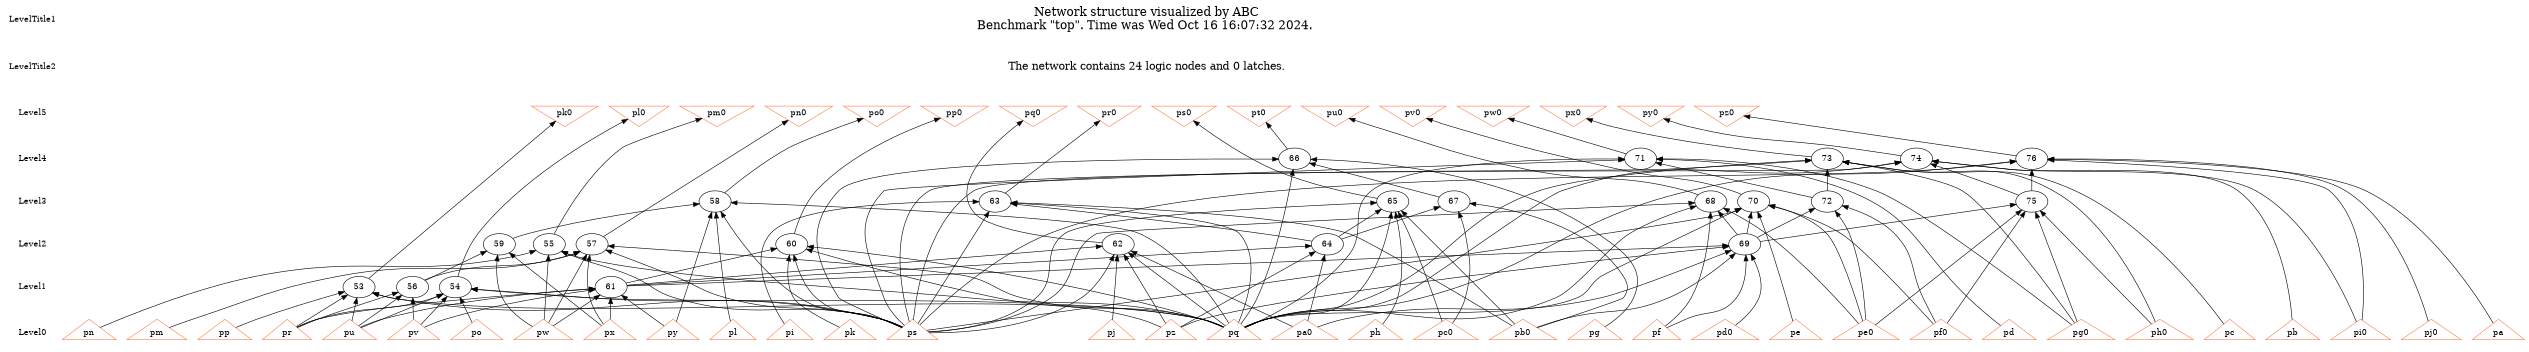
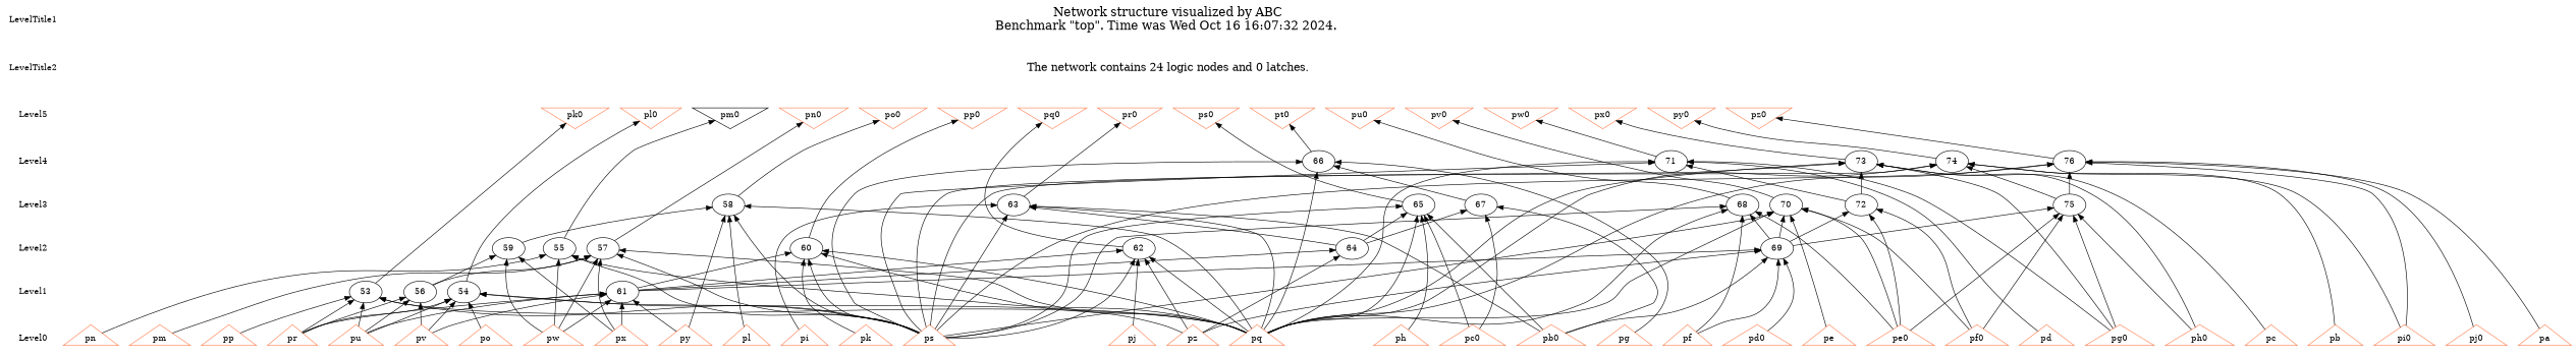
  digraph {
    node [shape=triangle color=coral fillcolor=coral]
    edge [dir=back style=solid]
    LevelTitle1 [shape=plaintext color="" fillcolor=""]
    LevelTitle2 [shape=plaintext color="" fillcolor=""]
    Level5 [shape=plaintext color="" fillcolor=""]
    Level4 [shape=plaintext color="" fillcolor=""]
    Level3 [shape=plaintext color="" fillcolor=""]
    Level2 [shape=plaintext color="" fillcolor=""]
    Level1 [shape=plaintext color="" fillcolor=""]
    Level0 [shape=plaintext color="" fillcolor=""]
    n9 [fontname="Times-Roman" fontsize=20 label="Network structure visualized by ABC\nBenchmark \"top\". Time was Wed Oct 16 16:07:32 2024. " shape=plaintext color="" fillcolor=""]
    n10 [fontname="Times-Roman" fontsize=18 label="The network contains 24 logic nodes and 0 latches.\n" shape=plaintext color="" fillcolor=""]
    n11 [label=pk0 shape=invtriangle]
    n12 [label=pl0 shape=invtriangle]
-   n13 [label=pm0 shape=invtriangle]
+   n13 [color=black label=pm0 shape=invtriangle]
    n14 [label=pn0 shape=invtriangle]
    n15 [label=po0 shape=invtriangle]
    n16 [label=pp0 shape=invtriangle]
    n17 [label=pq0 shape=invtriangle]
    n18 [label=pr0 shape=invtriangle]
    n19 [label=ps0 shape=invtriangle]
    n20 [label=pt0 shape=invtriangle]
    n21 [label=pu0 shape=invtriangle]
    n22 [label=pv0 shape=invtriangle]
    n23 [label=pw0 shape=invtriangle]
    n24 [label=px0 shape=invtriangle]
    n25 [label=py0 shape=invtriangle]
    n26 [label=pz0 shape=invtriangle]
    n27 [label="66\n" shape=ellipse color="" fillcolor=""]
    n28 [label="71\n" shape=ellipse color="" fillcolor=""]
    n29 [label="73\n" shape=ellipse color="" fillcolor=""]
    n30 [label="74\n" shape=ellipse color="" fillcolor=""]
    n31 [label="76\n" shape=ellipse color="" fillcolor=""]
    n32 [label="58\n" shape=ellipse color="" fillcolor=""]
    n33 [label="63\n" shape=ellipse color="" fillcolor=""]
    n34 [label="65\n" shape=ellipse color="" fillcolor=""]
    n35 [label="67\n" shape=ellipse color="" fillcolor=""]
    n36 [label="68\n" shape=ellipse color="" fillcolor=""]
    n37 [label="70\n" shape=ellipse color="" fillcolor=""]
    n38 [label="72\n" shape=ellipse color="" fillcolor=""]
    n39 [label="75\n" shape=ellipse color="" fillcolor=""]
    n40 [label="55\n" shape=ellipse color="" fillcolor=""]
    n41 [label="57\n" shape=ellipse color="" fillcolor=""]
    n42 [label="59\n" shape=ellipse color="" fillcolor=""]
    n43 [label="60\n" shape=ellipse color="" fillcolor=""]
    n44 [label="62\n" shape=ellipse color="" fillcolor=""]
    n45 [label="64\n" shape=ellipse color="" fillcolor=""]
    n46 [label="69\n" shape=ellipse color="" fillcolor=""]
    n47 [label="53\n" shape=ellipse color="" fillcolor=""]
    n48 [label="54\n" shape=ellipse color="" fillcolor=""]
    n49 [label="56\n" shape=ellipse color="" fillcolor=""]
    n50 [label="61\n" shape=ellipse color="" fillcolor=""]
    n51 [label=pp]
-   n52 [label=pa0]
    n53 [label=pq]
    n54 [label=pb0]
    n55 [label=pr]
    n56 [label=pc0]
    n57 [label=ps]
    n58 [label=pd0]
    n59 [label=pe0]
    n60 [label=pu]
    n61 [label=pf0]
    n62 [label=pv]
    n63 [label=pg0]
    n64 [label=pw]
    n65 [label=ph0]
    n66 [label=px]
    n67 [label=pi0]
    n68 [label=py]
    n69 [label=pj0]
    n70 [label=pz]
    n71 [label=pa]
    n72 [label=pb]
    n73 [label=pc]
    n74 [label=pd]
    n75 [label=pe]
    n76 [label=pf]
    n77 [label=pg]
    n78 [label=ph]
    n79 [label=pi]
    n80 [label=pj]
    n81 [label=pk]
    n82 [label=pl]
    n83 [label=pm]
    n84 [label=pn]
    n85 [label=po]
    subgraph sub_1 {
      LevelTitle1
      LevelTitle2
      Level5
      Level4
      Level3
      Level2
      Level1
      Level0
    }
    subgraph sub_2 {
      rank=same
      LevelTitle1
      n9
    }
    subgraph sub_3 {
      rank=same
      LevelTitle2
      n10
    }
    subgraph sub_4 {
      rank=same
      Level5
      n11
      n12
      n13
      n14
      n15
      n16
      n17
      n18
      n19
      n20
      n21
      n22
      n23
      n24
      n25
      n26
    }
    subgraph sub_5 {
      rank=same
      Level4
      n27
      n28
      n29
      n30
      n31
    }
    subgraph sub_6 {
      rank=same
      Level3
      n32
      n33
      n34
      n35
      n36
      n37
      n38
      n39
    }
    subgraph sub_7 {
      rank=same
      Level2
      n40
      n41
      n42
      n43
      n44
      n45
      n46
    }
    subgraph sub_8 {
      rank=same
      Level1
      n47
      n48
      n49
      n50
    }
    subgraph sub_9 {
      rank=same
      Level0
      n51
-     n52
      n53
      n54
      n55
      n56
      n57
      n58
      n59
      n60
      n61
      n62
      n63
      n64
      n65
      n66
      n67
      n68
      n69
      n70
      n71
      n72
      n73
      n74
      n75
      n76
      n77
      n78
      n79
      n80
      n81
      n82
      n83
      n84
      n85
    }
    LevelTitle1 -> LevelTitle2 [style=invis]
    LevelTitle2 -> Level5 [style=invis]
    Level5 -> Level4 [style=invis]
    Level4 -> Level3 [style=invis]
    Level3 -> Level2 [style=invis]
    Level2 -> Level1 [style=invis]
    Level1 -> Level0 [style=invis]
    n9 -> n10 [style=invis]
    n10 -> n11 [style=invis]
    n10 -> n12 [style=invis]
    n10 -> n13 [style=invis]
    n10 -> n14 [style=invis]
    n10 -> n15 [style=invis]
    n10 -> n16 [style=invis]
    n10 -> n17 [style=invis]
    n10 -> n18 [style=invis]
    n10 -> n19 [style=invis]
    n10 -> n20 [style=invis]
    n10 -> n21 [style=invis]
    n10 -> n22 [style=invis]
    n10 -> n23 [style=invis]
    n10 -> n24 [style=invis]
    n10 -> n25 [style=invis]
    n10 -> n26 [style=invis]
    n11 -> n12 [style=invis]
    n11 -> n47
    n12 -> n13 [style=invis]
    n12 -> n48
    n13 -> n14 [style=invis]
    n13 -> n40
    n14 -> n15 [style=invis]
    n14 -> n41
    n15 -> n16 [style=invis]
    n15 -> n32
    n16 -> n17 [style=invis]
    n16 -> n43
    n17 -> n18 [style=invis]
    n17 -> n44
    n18 -> n19 [style=invis]
    n18 -> n33
    n19 -> n20 [style=invis]
    n19 -> n34
    n20 -> n21 [style=invis]
    n20 -> n27
    n21 -> n22 [style=invis]
    n21 -> n36
    n22 -> n23 [style=invis]
    n22 -> n37
    n23 -> n24 [style=invis]
    n23 -> n28
    n24 -> n25 [style=invis]
    n24 -> n29
    n25 -> n26 [style=invis]
    n25 -> n30
    n26 -> n31
    n27 -> n35
    n27 -> n53
    n27 -> n57
    n27 -> n77
    n28 -> n38
    n28 -> n53
    n28 -> n57
    n28 -> n63
    n28 -> n74
    n29 -> n38
    n29 -> n53
    n29 -> n57
    n29 -> n63
    n29 -> n65
    n29 -> n73
    n30 -> n39
    n30 -> n53
    n30 -> n57
    n30 -> n67
    n30 -> n72
    n31 -> n39
    n31 -> n53
    n31 -> n57
    n31 -> n67
    n31 -> n69
    n31 -> n71
    n32 -> n42
    n32 -> n53
    n32 -> n57
    n32 -> n68
    n32 -> n82
    n33 -> n45
    n33 -> n53
    n33 -> n54
    n33 -> n57
    n33 -> n79
    n34 -> n45
    n34 -> n53
    n34 -> n54
    n34 -> n56
    n34 -> n57
    n34 -> n78
    n35 -> n45
    n35 -> n54
    n35 -> n56
    n36 -> n46
    n36 -> n53
    n36 -> n57
    n36 -> n59
    n36 -> n76
    n37 -> n46
    n37 -> n53
    n37 -> n57
    n37 -> n59
    n37 -> n61
    n37 -> n75
    n38 -> n46
    n38 -> n59
    n38 -> n61
    n39 -> n46
    n39 -> n59
    n39 -> n61
    n39 -> n63
    n39 -> n65
    n40 -> n53
    n40 -> n57
    n40 -> n64
    n40 -> n84
    n41 -> n49
    n41 -> n53
    n41 -> n57
    n41 -> n64
    n41 -> n66
    n41 -> n83
    n42 -> n49
    n42 -> n64
    n42 -> n66
    n43 -> n50
    n43 -> n53
    n43 -> n57
    n43 -> n70
    n43 -> n81
    n44 -> n50
-   n44 -> n52
    n44 -> n53
    n44 -> n57
    n44 -> n70
    n44 -> n80
    n45 -> n50
-   n45 -> n52
    n45 -> n70
    n46 -> n50
-   n46 -> n52
    n46 -> n54
    n46 -> n58
    n46 -> n70
    n46 -> n76
    n47 -> n51
    n47 -> n53
    n47 -> n55
    n47 -> n57
    n47 -> n60
    n48 -> n53
    n48 -> n55
    n48 -> n57
    n48 -> n60
    n48 -> n62
    n48 -> n85
    n49 -> n55
    n49 -> n60
    n49 -> n62
    n50 -> n55
    n50 -> n60
    n50 -> n62
    n50 -> n64
    n50 -> n66
    n50 -> n68
  }
